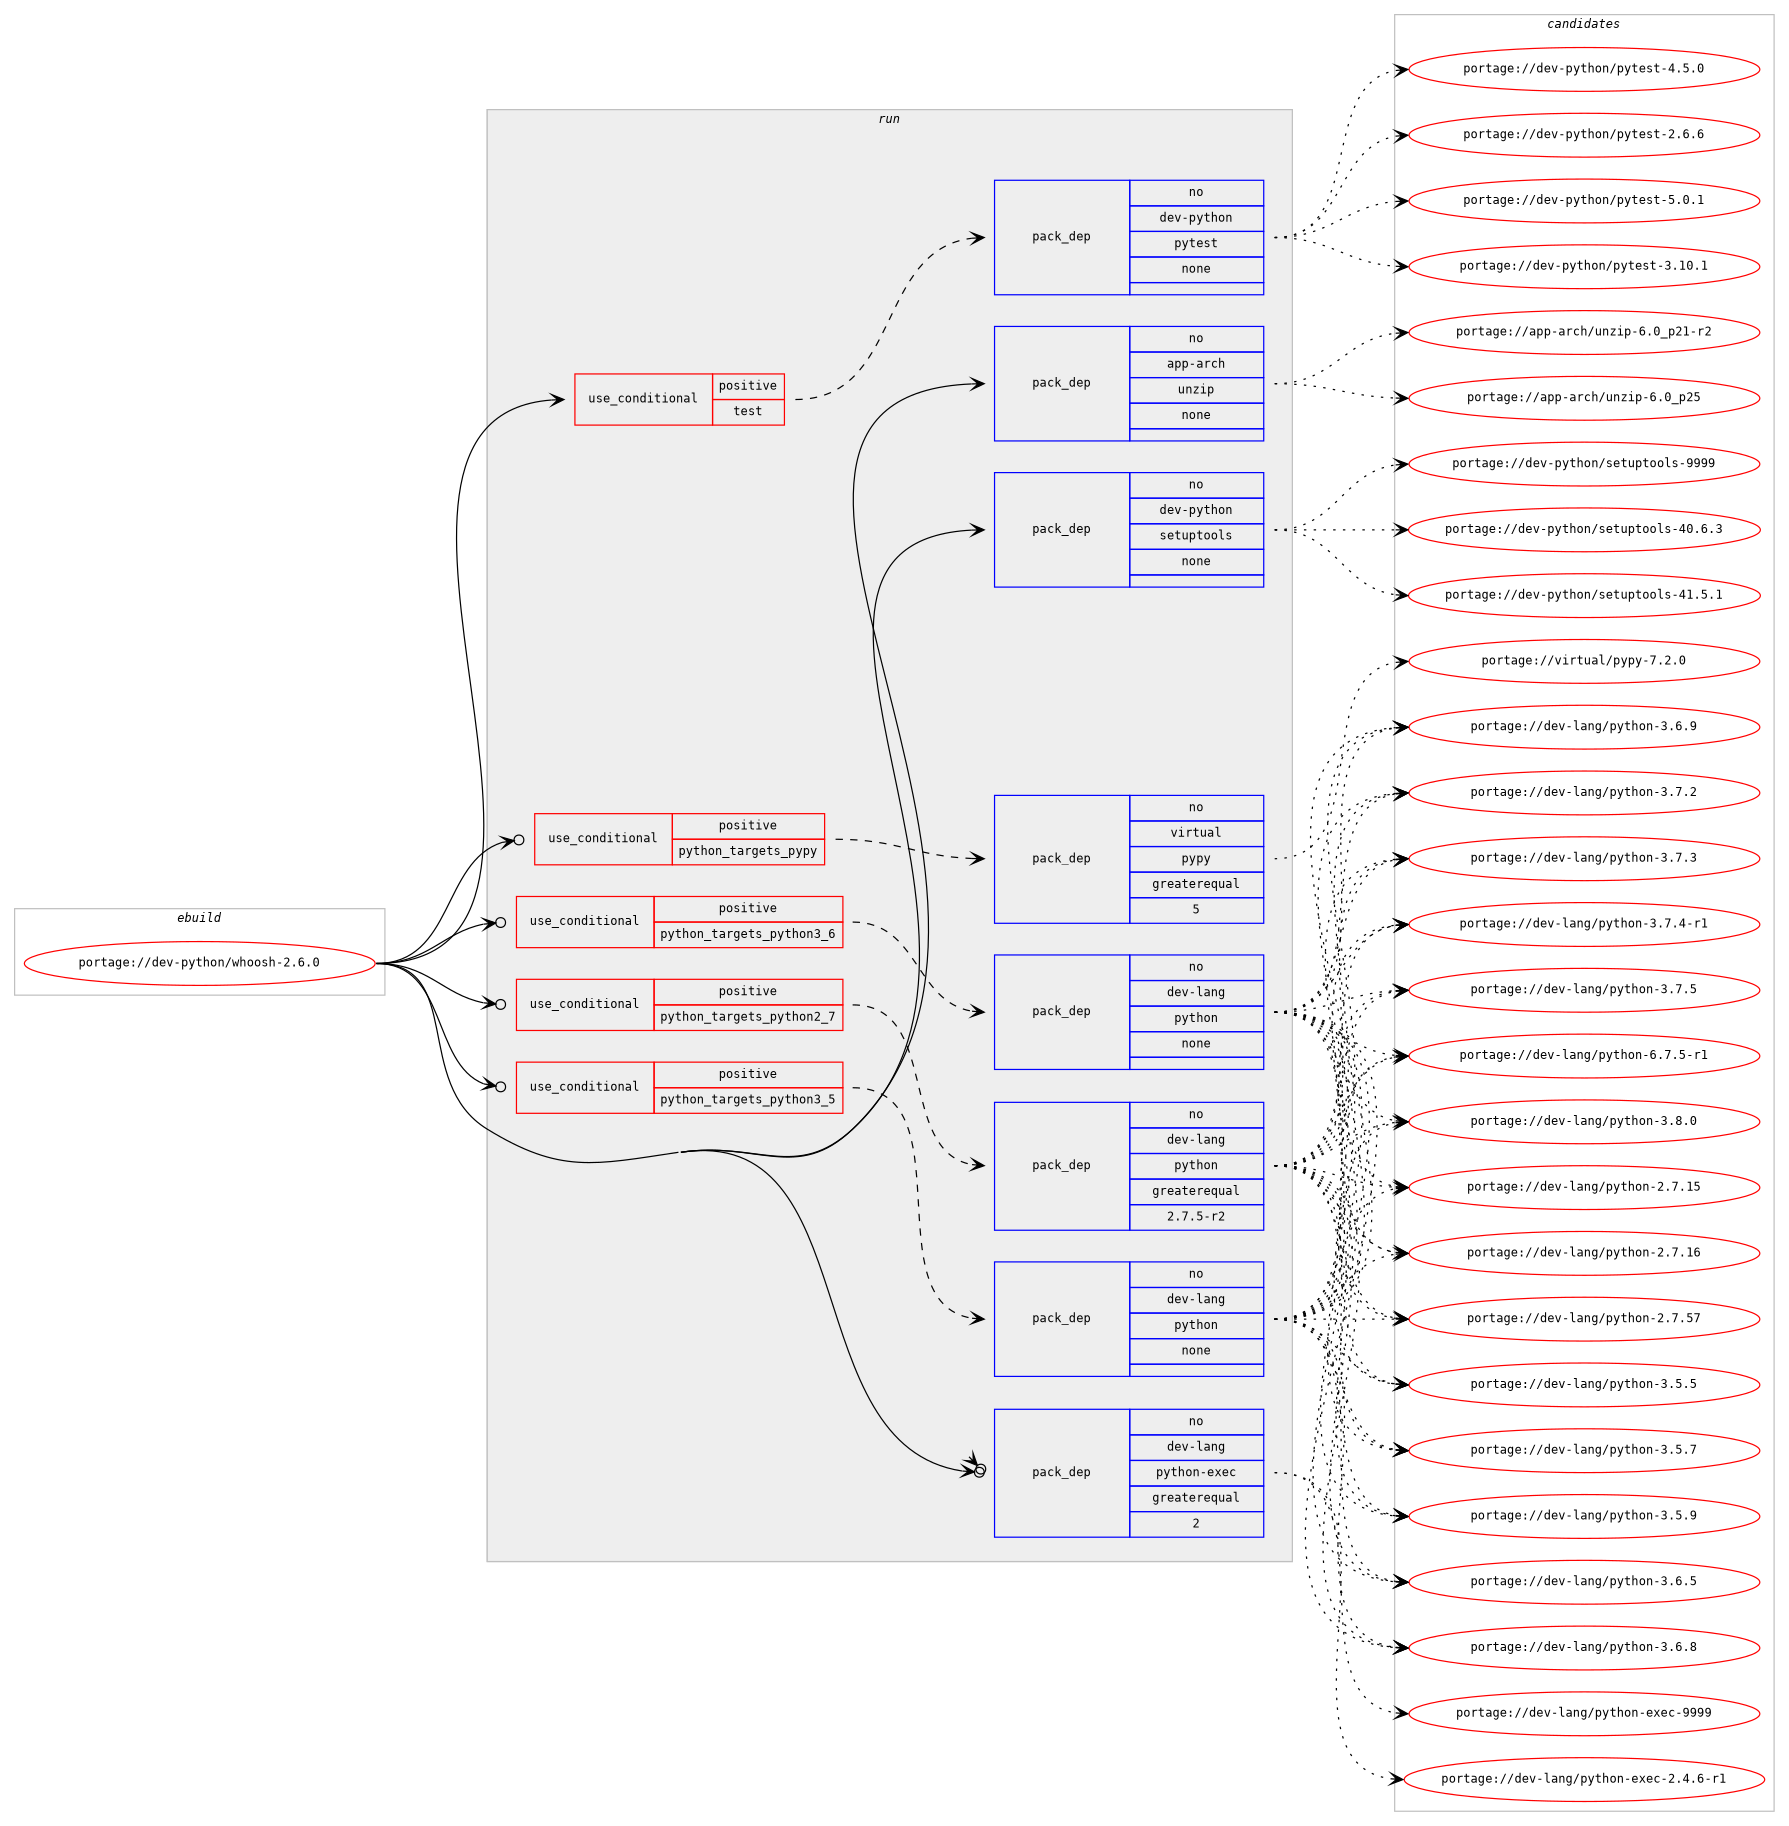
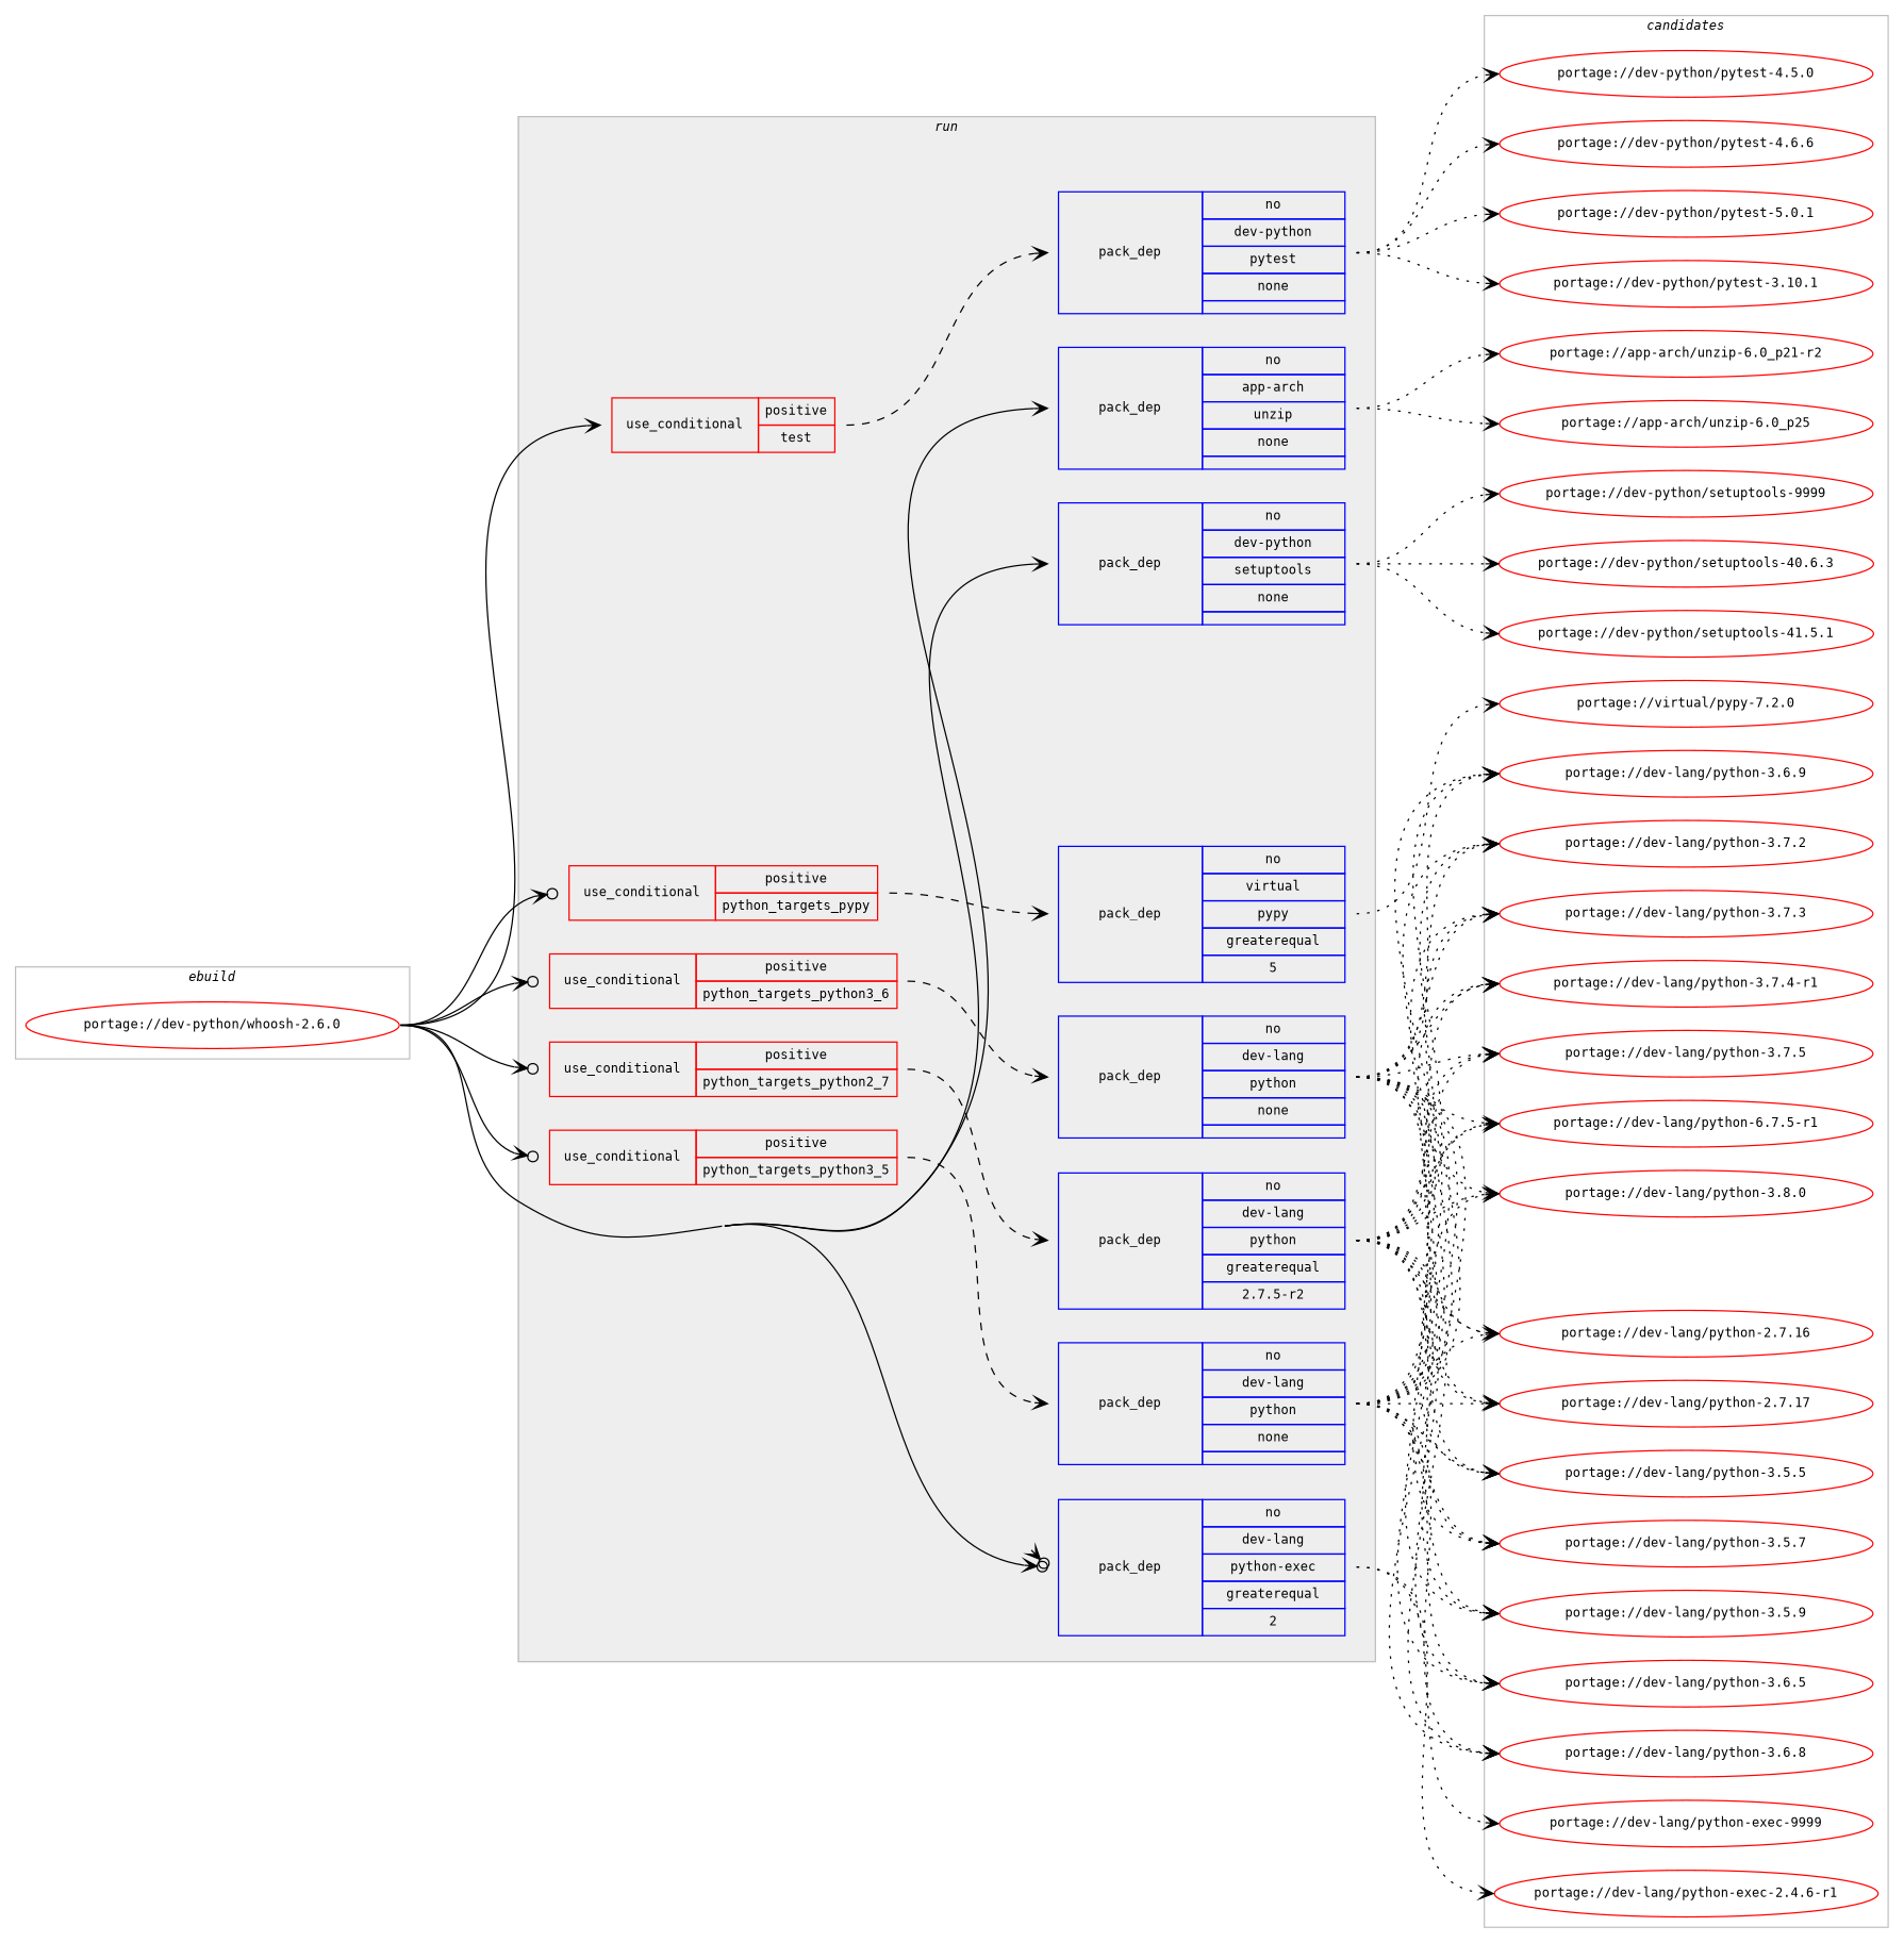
  digraph {
    compound=true
    concentrate=true
    fontname="DejaVu Sans Mono"
    fontsize=10
    newrank=true
    rankdir=LR
    ranksep=1.5
    node [color=red fontname="DejaVu Sans Mono" fontsize=10]
    edge [arrowhead=vee fontname="DejaVu Sans Mono" headport=w style=dotted tailport=e weight=100]
    n1 [label="portage://dev-python/whoosh-2.6.0" width=4]
    n2 [color=blue label=<<TABLE BORDER="0" CELLBORDER="1" CELLSPACING="0" CELLPADDING="4" WIDTH="220"><TR><TD ROWSPAN="6" CELLPADDING="30">pack_dep</TD></TR><TR><TD WIDTH="110">no</TD></TR><TR><TD>dev-python</TD></TR><TR><TD>pytest</TD></TR><TR><TD>none</TD></TR><TR><TD></TD></TR></TABLE>> shape=none]
    n3 [label=<<TABLE BORDER="0" CELLBORDER="1" CELLSPACING="0" CELLPADDING="4"><TR><TD ROWSPAN="3" CELLPADDING="10">use_conditional</TD></TR><TR><TD>positive</TD></TR><TR><TD>test</TD></TR></TABLE>> shape=none]
    n4 [color=blue label=<<TABLE BORDER="0" CELLBORDER="1" CELLSPACING="0" CELLPADDING="4" WIDTH="220"><TR><TD ROWSPAN="6" CELLPADDING="30">pack_dep</TD></TR><TR><TD WIDTH="110">no</TD></TR><TR><TD>app-arch</TD></TR><TR><TD>unzip</TD></TR><TR><TD>none</TD></TR><TR><TD></TD></TR></TABLE>> shape=none]
    n5 [color=blue label=<<TABLE BORDER="0" CELLBORDER="1" CELLSPACING="0" CELLPADDING="4" WIDTH="220"><TR><TD ROWSPAN="6" CELLPADDING="30">pack_dep</TD></TR><TR><TD WIDTH="110">no</TD></TR><TR><TD>dev-python</TD></TR><TR><TD>setuptools</TD></TR><TR><TD>none</TD></TR><TR><TD></TD></TR></TABLE>> shape=none]
    n6 [color=blue label=<<TABLE BORDER="0" CELLBORDER="1" CELLSPACING="0" CELLPADDING="4" WIDTH="220"><TR><TD ROWSPAN="6" CELLPADDING="30">pack_dep</TD></TR><TR><TD WIDTH="110">no</TD></TR><TR><TD>virtual</TD></TR><TR><TD>pypy</TD></TR><TR><TD>greaterequal</TD></TR><TR><TD>5</TD></TR></TABLE>> shape=none]
    n7 [label=<<TABLE BORDER="0" CELLBORDER="1" CELLSPACING="0" CELLPADDING="4"><TR><TD ROWSPAN="3" CELLPADDING="10">use_conditional</TD></TR><TR><TD>positive</TD></TR><TR><TD>python_targets_pypy</TD></TR></TABLE>> shape=none]
    n8 [color=blue label=<<TABLE BORDER="0" CELLBORDER="1" CELLSPACING="0" CELLPADDING="4" WIDTH="220"><TR><TD ROWSPAN="6" CELLPADDING="30">pack_dep</TD></TR><TR><TD WIDTH="110">no</TD></TR><TR><TD>dev-lang</TD></TR><TR><TD>python</TD></TR><TR><TD>greaterequal</TD></TR><TR><TD>2.7.5-r2</TD></TR></TABLE>> shape=none]
    n9 [label=<<TABLE BORDER="0" CELLBORDER="1" CELLSPACING="0" CELLPADDING="4"><TR><TD ROWSPAN="3" CELLPADDING="10">use_conditional</TD></TR><TR><TD>positive</TD></TR><TR><TD>python_targets_python2_7</TD></TR></TABLE>> shape=none]
    n10 [color=blue label=<<TABLE BORDER="0" CELLBORDER="1" CELLSPACING="0" CELLPADDING="4" WIDTH="220"><TR><TD ROWSPAN="6" CELLPADDING="30">pack_dep</TD></TR><TR><TD WIDTH="110">no</TD></TR><TR><TD>dev-lang</TD></TR><TR><TD>python</TD></TR><TR><TD>none</TD></TR><TR><TD></TD></TR></TABLE>> shape=none]
    n11 [label=<<TABLE BORDER="0" CELLBORDER="1" CELLSPACING="0" CELLPADDING="4"><TR><TD ROWSPAN="3" CELLPADDING="10">use_conditional</TD></TR><TR><TD>positive</TD></TR><TR><TD>python_targets_python3_5</TD></TR></TABLE>> shape=none]
    n12 [color=blue label=<<TABLE BORDER="0" CELLBORDER="1" CELLSPACING="0" CELLPADDING="4" WIDTH="220"><TR><TD ROWSPAN="6" CELLPADDING="30">pack_dep</TD></TR><TR><TD WIDTH="110">no</TD></TR><TR><TD>dev-lang</TD></TR><TR><TD>python</TD></TR><TR><TD>none</TD></TR><TR><TD></TD></TR></TABLE>> shape=none]
    n13 [label=<<TABLE BORDER="0" CELLBORDER="1" CELLSPACING="0" CELLPADDING="4"><TR><TD ROWSPAN="3" CELLPADDING="10">use_conditional</TD></TR><TR><TD>positive</TD></TR><TR><TD>python_targets_python3_6</TD></TR></TABLE>> shape=none]
    n14 [color=blue label=<<TABLE BORDER="0" CELLBORDER="1" CELLSPACING="0" CELLPADDING="4" WIDTH="220"><TR><TD ROWSPAN="6" CELLPADDING="30">pack_dep</TD></TR><TR><TD WIDTH="110">no</TD></TR><TR><TD>dev-lang</TD></TR><TR><TD>python-exec</TD></TR><TR><TD>greaterequal</TD></TR><TR><TD>2</TD></TR></TABLE>> shape=none]
    n15 [label="portage://dev-python/pytest-3.10.1" width=4]
    n16 [label="portage://dev-python/pytest-4.5.0" width=4]
-   n17 [label="portage://dev-python/pytest-2.6.6" width=4]
+   n17 [label="portage://dev-python/pytest-4.6.6" width=4]
    n18 [label="portage://dev-python/pytest-5.0.1" width=4]
    n19 [label="portage://app-arch/unzip-6.0_p21-r2" width=4]
    n20 [label="portage://app-arch/unzip-6.0_p25" width=4]
    n21 [label="portage://dev-python/setuptools-40.6.3" width=4]
    n22 [label="portage://dev-python/setuptools-41.5.1" width=4]
    n23 [label="portage://dev-python/setuptools-9999" width=4]
-   n24 [label="portage://dev-lang/python-2.7.15" width=4]
    n25 [label="portage://dev-lang/python-2.7.16" width=4]
-   n26 [label="portage://dev-lang/python-2.7.57" width=4]
+   n26 [label="portage://dev-lang/python-2.7.17" width=4]
    n27 [label="portage://dev-lang/python-3.5.5" width=4]
    n28 [label="portage://dev-lang/python-3.5.7" width=4]
    n29 [label="portage://dev-lang/python-3.5.9" width=4]
    n30 [label="portage://dev-lang/python-3.6.5" width=4]
    n31 [label="portage://dev-lang/python-3.6.8" width=4]
    n32 [label="portage://dev-lang/python-3.6.9" width=4]
    n33 [label="portage://dev-lang/python-3.7.2" width=4]
    n34 [label="portage://dev-lang/python-3.7.3" width=4]
    n35 [label="portage://dev-lang/python-3.7.4-r1" width=4]
    n36 [label="portage://dev-lang/python-3.7.5" width=4]
    n37 [label="portage://dev-lang/python-6.7.5-r1" width=4]
    n38 [label="portage://dev-lang/python-3.8.0" width=4]
    n39 [label="portage://virtual/pypy-7.2.0" width=4]
    n40 [label="portage://dev-lang/python-exec-2.4.6-r1" width=4]
    n41 [label="portage://dev-lang/python-exec-9999" width=4]
    subgraph cluster_1 {
      color=gray
      label=<<i>ebuild</i>>
      rank=same
      n1
    }
    subgraph cluster_2 {
      color=gray
      label=<<i>dependencies</i>>
      subgraph cluster_3 {
        color=gray
        fillcolor="#eeeeee"
        label=<<i>compile</i>>
        style=filled
        subgraph sub_4 {
          color=gray
          fillcolor="#eeeeee"
          label=<<i>compile</i>>
          style=filled
          n3
          subgraph sub_5 {
            color=gray
            fillcolor="#eeeeee"
            label=<<i>compile</i>>
            style=filled
            n2
          }
        }
        subgraph sub_6 {
          color=gray
          fillcolor="#eeeeee"
          label=<<i>compile</i>>
          style=filled
          n4
        }
        subgraph sub_7 {
          color=gray
          fillcolor="#eeeeee"
          label=<<i>compile</i>>
          style=filled
          n5
        }
      }
      subgraph cluster_8 {
        color=gray
        fillcolor="#eeeeee"
        label=<<i>compile and run</i>>
        style=filled
        subgraph sub_9 {
          color=gray
          fillcolor="#eeeeee"
          label=<<i>compile and run</i>>
          style=filled
          n7
          subgraph sub_10 {
            color=gray
            fillcolor="#eeeeee"
            label=<<i>compile and run</i>>
            style=filled
            n6
          }
        }
        subgraph sub_11 {
          color=gray
          fillcolor="#eeeeee"
          label=<<i>compile and run</i>>
          style=filled
          n9
          subgraph sub_12 {
            color=gray
            fillcolor="#eeeeee"
            label=<<i>compile and run</i>>
            style=filled
            n8
          }
        }
        subgraph sub_13 {
          color=gray
          fillcolor="#eeeeee"
          label=<<i>compile and run</i>>
          style=filled
          n11
          subgraph sub_14 {
            color=gray
            fillcolor="#eeeeee"
            label=<<i>compile and run</i>>
            style=filled
            n10
          }
        }
        subgraph sub_15 {
          color=gray
          fillcolor="#eeeeee"
          label=<<i>compile and run</i>>
          style=filled
          n13
          subgraph sub_16 {
            color=gray
            fillcolor="#eeeeee"
            label=<<i>compile and run</i>>
            style=filled
            n12
          }
        }
        subgraph sub_17 {
          color=gray
          fillcolor="#eeeeee"
          label=<<i>compile and run</i>>
          style=filled
          n14
        }
      }
      subgraph cluster_18 {
        color=gray
        fillcolor="#eeeeee"
        label=<<i>run</i>>
        style=filled
      }
    }
    subgraph cluster_19 {
      color=gray
      label=<<i>candidates</i>>
      rank=same
      subgraph sub_20 {
        color=black
        label=<<i>candidates</i>>
        nodesep=1
        rank=same
        n15
        n16
        n17
        n18
      }
      subgraph sub_21 {
        color=black
        label=<<i>candidates</i>>
        nodesep=1
        rank=same
        n19
        n20
      }
      subgraph sub_22 {
        color=black
        label=<<i>candidates</i>>
        nodesep=1
        rank=same
        n21
        n22
        n23
      }
      subgraph sub_23 {
        color=black
        label=<<i>candidates</i>>
        nodesep=1
        rank=same
-       n24
        n25
        n26
        n27
        n28
        n29
        n30
        n31
        n32
        n33
        n34
        n35
        n36
        n37
        n38
      }
      subgraph sub_24 {
        color=black
        label=<<i>candidates</i>>
        nodesep=1
        rank=same
        n39
      }
      subgraph sub_25 {
        color=black
        label=<<i>candidates</i>>
        nodesep=1
        rank=same
-       n24
        n25
        n26
        n27
        n28
        n29
        n30
        n31
        n32
        n33
        n34
        n35
        n36
        n37
        n38
      }
      subgraph sub_26 {
        color=black
        label=<<i>candidates</i>>
        nodesep=1
        rank=same
-       n24
        n25
        n26
        n27
        n28
        n29
        n30
        n31
        n32
        n33
        n34
        n35
        n36
        n37
        n38
      }
      subgraph sub_27 {
        color=black
        label=<<i>candidates</i>>
        nodesep=1
        rank=same
        n40
        n41
      }
    }
    n1 -> n3 [style=solid weight=20]
    n1 -> n4 [style=solid weight=20]
    n1 -> n5 [style=solid weight=20]
    n1 -> n7 [arrowhead=odotvee style=solid weight=20]
    n1 -> n9 [arrowhead=odotvee style=solid weight=20]
    n1 -> n11 [arrowhead=odotvee style=solid weight=20]
    n1 -> n13 [arrowhead=odotvee style=solid weight=20]
    n1 -> n14 [arrowhead=odotvee style=solid weight=20]
    n2 -> n15
    n2 -> n16
    n2 -> n17
    n2 -> n18
    n3 -> n2 [style=dashed weight=20]
    n4 -> n19
    n4 -> n20
    n5 -> n21
    n5 -> n22
    n5 -> n23
    n6 -> n39
    n7 -> n6 [style=dashed weight=20]
-   n8 -> n24
    n8 -> n25
    n8 -> n26
    n8 -> n27
    n8 -> n28
    n8 -> n29
    n8 -> n30
    n8 -> n31
    n8 -> n32
    n8 -> n33
    n8 -> n34
    n8 -> n35
    n8 -> n36
    n8 -> n37
    n8 -> n38
    n9 -> n8 [style=dashed weight=20]
-   n10 -> n24
    n10 -> n25
    n10 -> n26
    n10 -> n27
    n10 -> n28
    n10 -> n29
    n10 -> n30
    n10 -> n31
    n10 -> n32
    n10 -> n33
    n10 -> n34
    n10 -> n35
    n10 -> n36
    n10 -> n37
    n10 -> n38
    n11 -> n10 [style=dashed weight=20]
-   n12 -> n24
    n12 -> n25
    n12 -> n26
    n12 -> n27
    n12 -> n28
    n12 -> n29
    n12 -> n30
    n12 -> n31
    n12 -> n32
    n12 -> n33
    n12 -> n34
    n12 -> n35
    n12 -> n36
    n12 -> n37
    n12 -> n38
    n13 -> n12 [style=dashed weight=20]
    n14 -> n40
    n14 -> n41
  }
